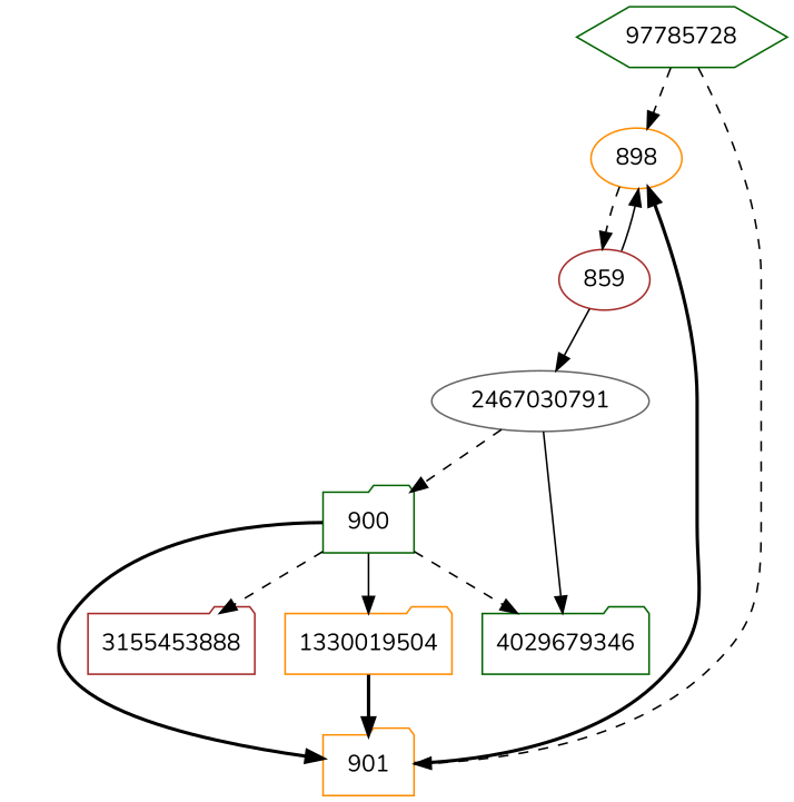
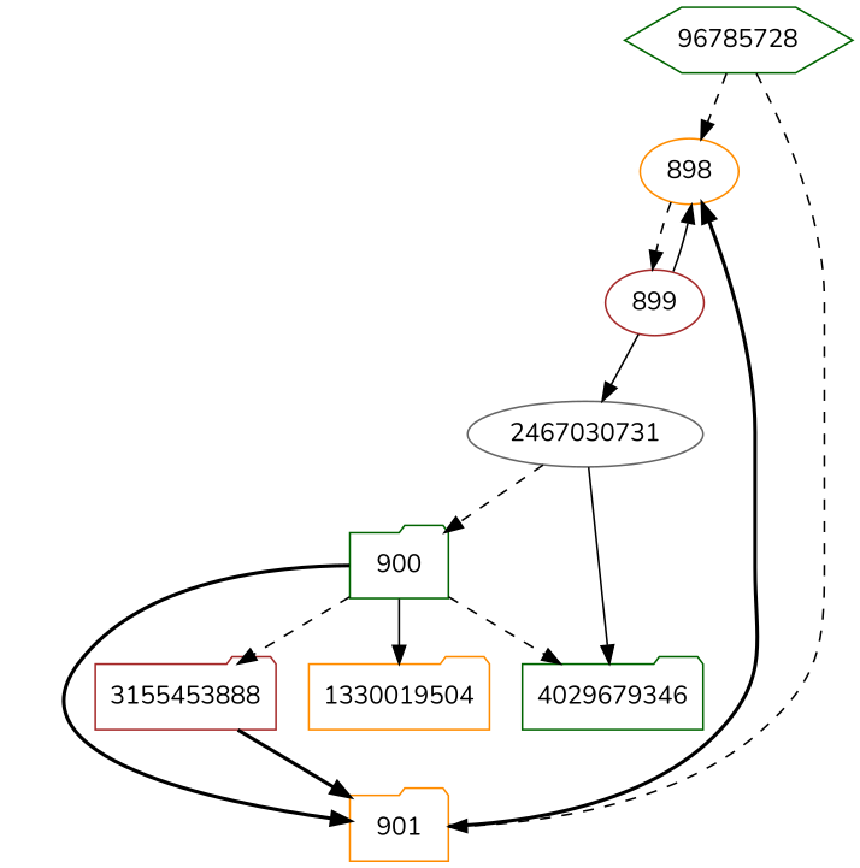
  strict digraph {
    fontname=Nunito
    node [color=darkgreen fontname=Nunito shape=folder]
    edge [fontname=Nunito style=dashed]
-   97785728 [shape=hexagon]
+   97785728 [shape=hexagon label=96785728]
    898 [color=darkorange shape=ellipse]
    901 [color=darkorange]
-   899 [color=brown shape=ellipse label=859]
-   2467030731 [color=gray40 shape=ellipse label=2467030791]
+   899 [color=brown shape=ellipse]
+   2467030731 [color=gray40 shape=ellipse]
    900
    3155453888 [color=brown]
    1330019504 [color=darkorange]
    4029679346
    97785728 -> 898
    97785728 -> 901
    898 -> 899
    901 -> 898 [style=bold]
    899 -> 898 [style=solid]
    899 -> 2467030731 [style=solid]
    2467030731 -> 900
    2467030731 -> 4029679346 [style=solid]
    900 -> 901 [style=bold]
    900 -> 3155453888
    900 -> 1330019504 [style=solid]
    900 -> 4029679346
-   1330019504 -> 901 [style=bold]
+   3155453888 -> 901 [style=bold]
  }
